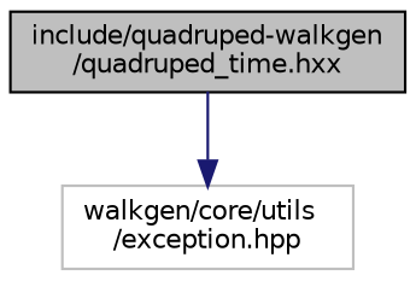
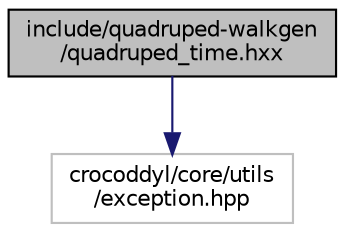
  digraph {
    node [fontname=Helvetica fontsize=10 shape=record style=filled]
    n1 [color=black fillcolor=grey75 fontcolor=black height=0.2 label="include/quadruped-walkgen\l/quadruped_time.hxx" width=0.4]
-   n2 [color=grey75 fillcolor=white height=0.2 label="walkgen/core/utils\l/exception.hpp" width=0.4]
+   n2 [color=grey75 fillcolor=white height=0.2 label="crocoddyl/core/utils\l/exception.hpp" width=0.4]
    n1 -> n2 [color=midnightblue fontname=Helvetica fontsize=10 labelfontname=Helvetica labelfontsize=10 style=solid]
  }
